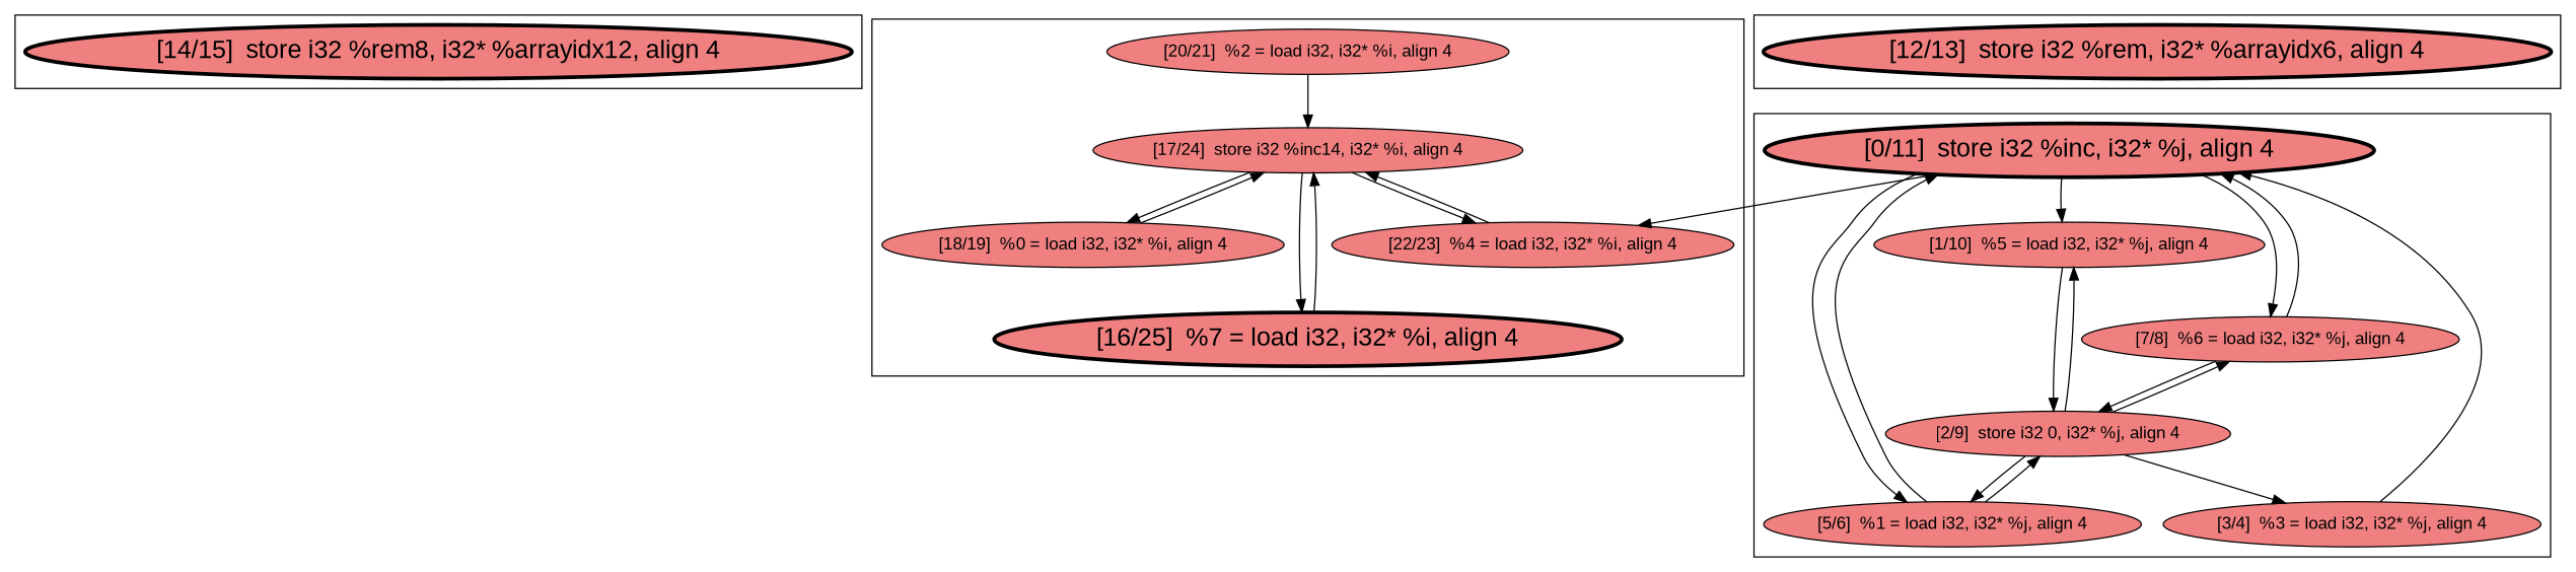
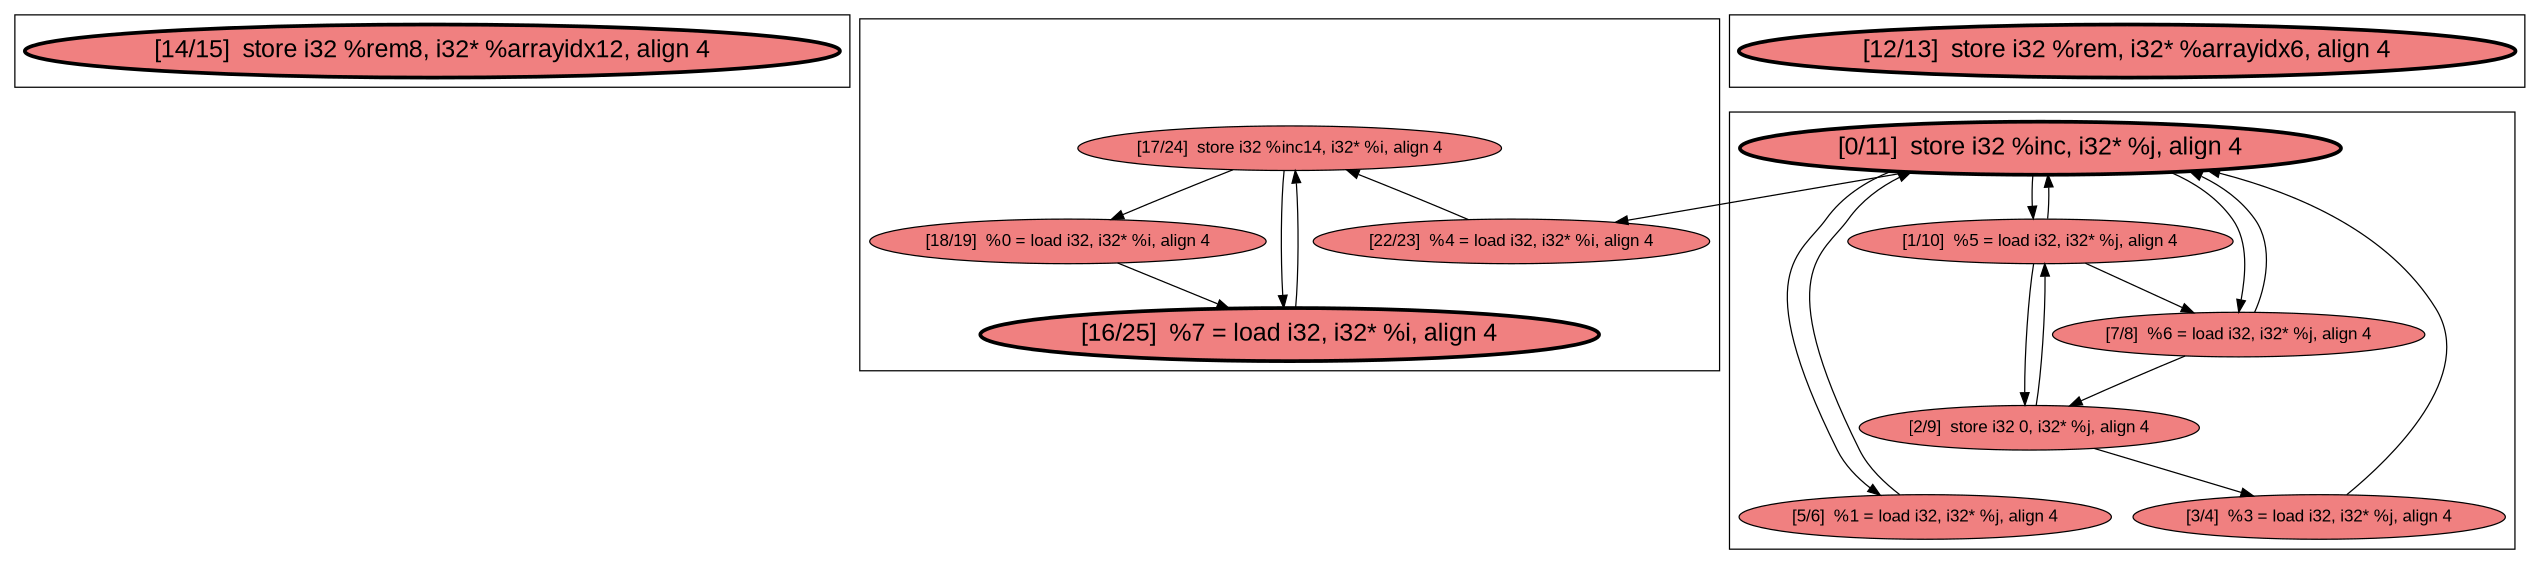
  digraph {
    fontname="Liberation Sans"
    node [fillcolor=lightcoral fontname="Liberation Sans" shape=ellipse style=filled]
    edge [fontname="Liberation Sans"]
    n1 [fontsize=20 label="[14/15]  store i32 %rem8, i32* %arrayidx12, align 4" penwidth=3.0]
-   n2 [label="[20/21]  %2 = load i32, i32* %i, align 4"]
    n3 [label="[17/24]  store i32 %inc14, i32* %i, align 4"]
    n4 [label="[22/23]  %4 = load i32, i32* %i, align 4"]
    n5 [label="[18/19]  %0 = load i32, i32* %i, align 4"]
    n6 [fontsize=20 label="[16/25]  %7 = load i32, i32* %i, align 4" penwidth=3.0]
    n7 [fontsize=20 label="[0/11]  store i32 %inc, i32* %j, align 4" penwidth=3.0]
    n8 [label="[1/10]  %5 = load i32, i32* %j, align 4"]
    n9 [label="[2/9]  store i32 0, i32* %j, align 4"]
    n10 [label="[5/6]  %1 = load i32, i32* %j, align 4"]
    n11 [label="[7/8]  %6 = load i32, i32* %j, align 4"]
    n12 [label="[3/4]  %3 = load i32, i32* %j, align 4"]
    n13 [fontsize=20 label="[12/13]  store i32 %rem, i32* %arrayidx6, align 4" penwidth=3.0]
    subgraph cluster_1 {
      n1
    }
    subgraph cluster_2 {
-     n2
      n3
      n4
      n5
      n6
    }
    subgraph cluster_3 {
      n7
      n8
      n9
      n10
      n11
      n12
    }
    subgraph cluster_4 {
      n13
    }
-   n2 -> n3
-   n3 -> n4
    n3 -> n5
    n3 -> n6
    n4 -> n3
-   n5 -> n3
+   n5 -> n6
    n6 -> n3
    n7 -> n4
    n7 -> n8
    n7 -> n10
    n7 -> n11
+   n8 -> n7
    n8 -> n9
    n9 -> n8
-   n9 -> n10
-   n9 -> n11
+   n8 -> n11
    n9 -> n12
    n10 -> n7
-   n10 -> n9
    n11 -> n7
    n11 -> n9
    n12 -> n7
  }
